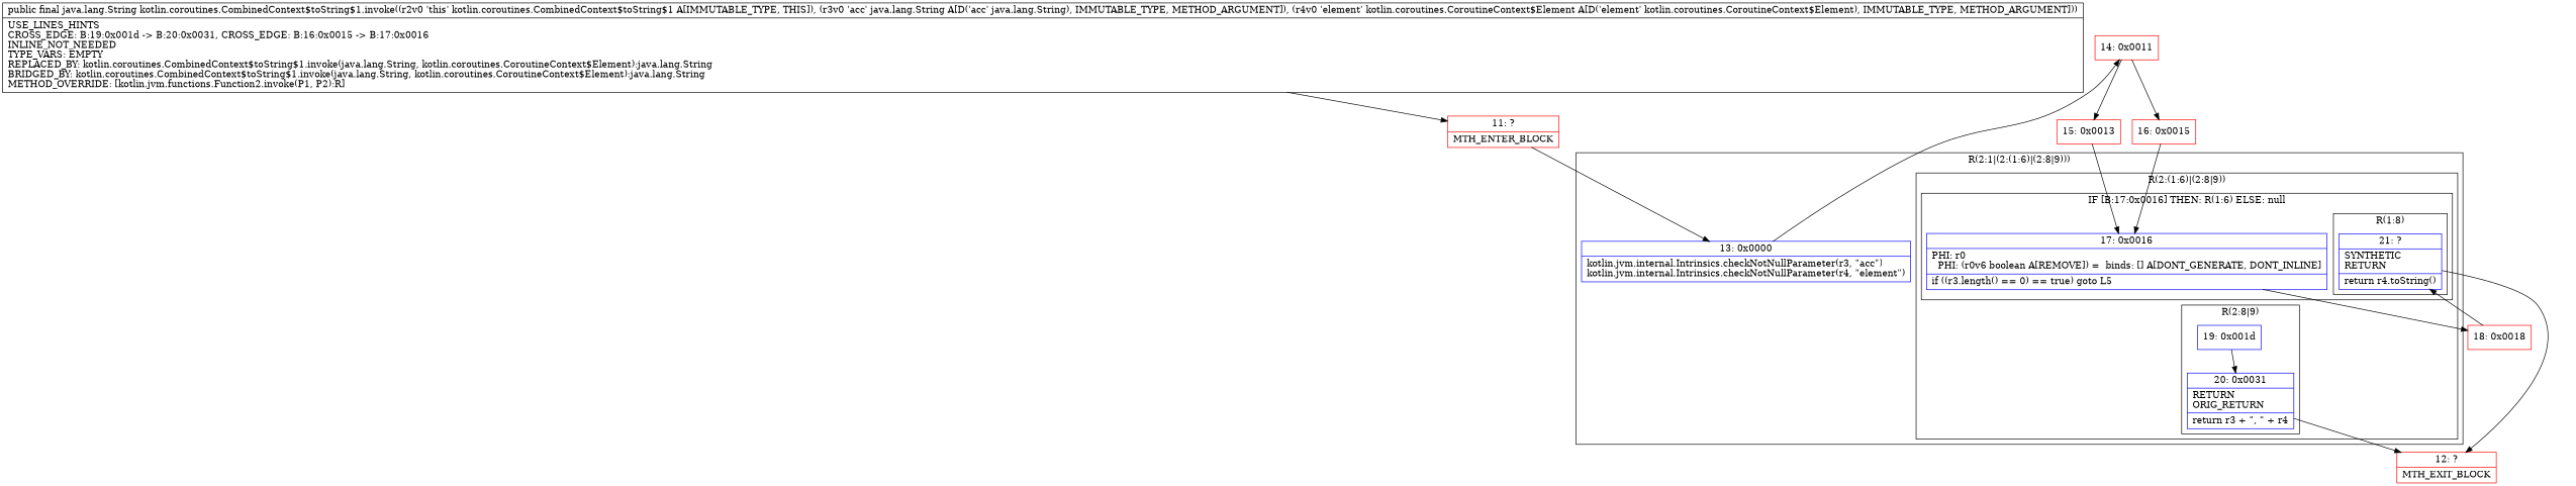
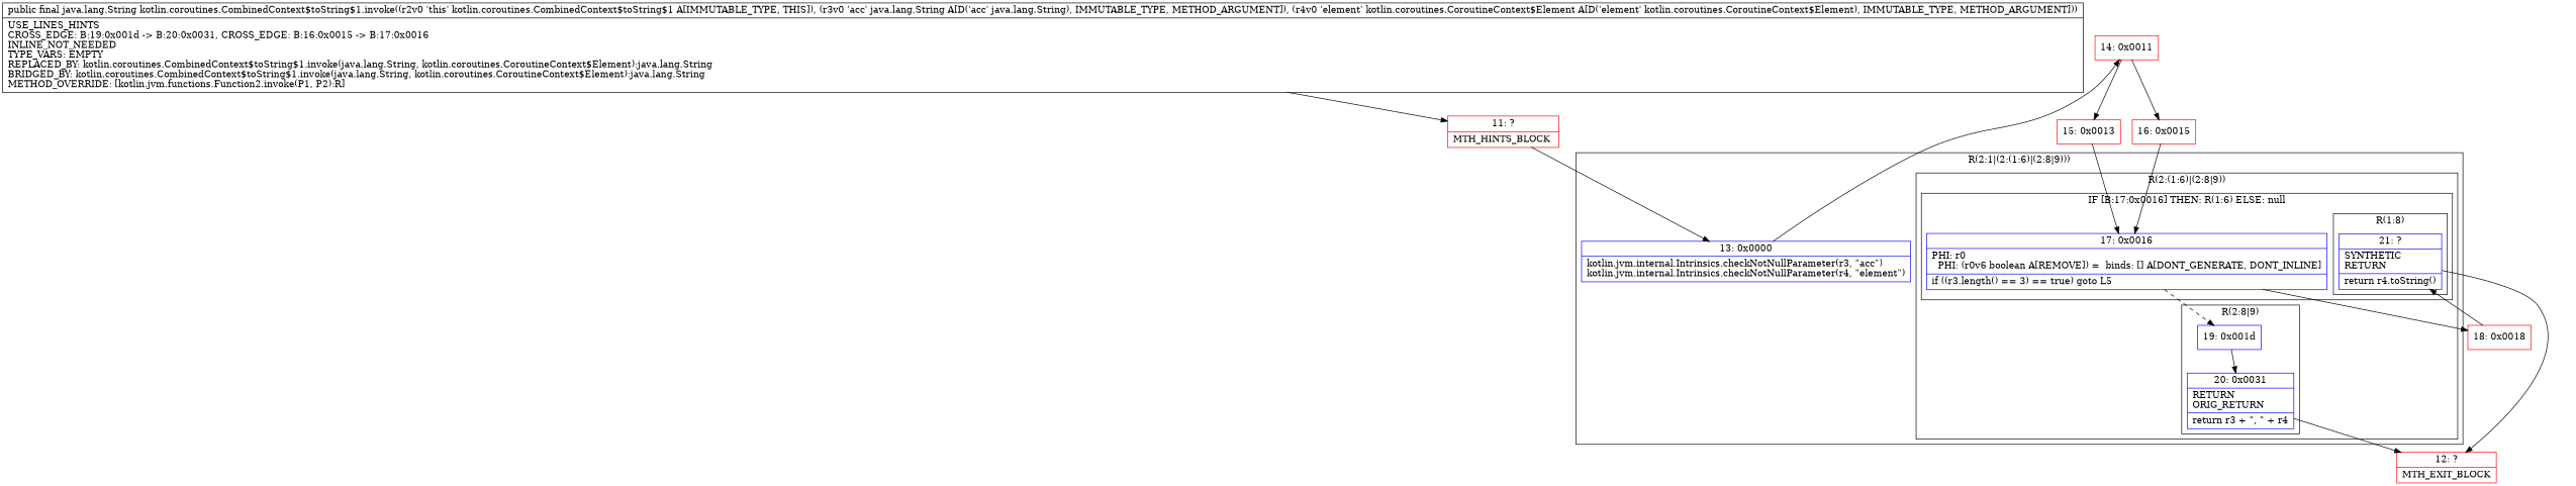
  digraph {
    fontname="DejaVu Serif"
    node [color=red fontname="DejaVu Serif" shape=record]
    edge [fontname="DejaVu Serif"]
    n1 [color=blue label="{21\:\ ?|SYNTHETIC\lRETURN\l|return r4.toString()\l}"]
-   n2 [color=blue label="{17\:\ 0x0016|PHI: r0 \l  PHI: (r0v6 boolean A[REMOVE]) =  binds: [] A[DONT_GENERATE, DONT_INLINE]\l|if ((r3.length() == 0) == true) goto L5\l}"]
+   n2 [color=blue label="{17\:\ 0x0016|PHI: r0 \l  PHI: (r0v6 boolean A[REMOVE]) =  binds: [] A[DONT_GENERATE, DONT_INLINE]\l|if ((r3.length() == 3) == true) goto L5\l}"]
    n3 [color=blue label="{19\:\ 0x001d}"]
    n4 [color=blue label="{20\:\ 0x0031|RETURN\lORIG_RETURN\l|return r3 + \", \" + r4\l}"]
    n5 [color=blue label="{13\:\ 0x0000|kotlin.jvm.internal.Intrinsics.checkNotNullParameter(r3, \"acc\")\lkotlin.jvm.internal.Intrinsics.checkNotNullParameter(r4, \"element\")\l}"]
    n6 [label="{12\:\ ?|MTH_EXIT_BLOCK\l}"]
    n7 [label="{18\:\ 0x0018}"]
    n8 [label="{14\:\ 0x0011}"]
    n9 [label="{15\:\ 0x0013}"]
    n10 [label="{16\:\ 0x0015}"]
-   n11 [label="{11\:\ ?|MTH_ENTER_BLOCK\l}"]
+   n11 [label="{11\:\ ?|MTH_HINTS_BLOCK\l}"]
    n12 [label="{public final java.lang.String kotlin.coroutines.CombinedContext$toString$1.invoke((r2v0 'this' kotlin.coroutines.CombinedContext$toString$1 A[IMMUTABLE_TYPE, THIS]), (r3v0 'acc' java.lang.String A[D('acc' java.lang.String), IMMUTABLE_TYPE, METHOD_ARGUMENT]), (r4v0 'element' kotlin.coroutines.CoroutineContext$Element A[D('element' kotlin.coroutines.CoroutineContext$Element), IMMUTABLE_TYPE, METHOD_ARGUMENT]))  | USE_LINES_HINTS\lCROSS_EDGE: B:19:0x001d \-\> B:20:0x0031, CROSS_EDGE: B:16:0x0015 \-\> B:17:0x0016\lINLINE_NOT_NEEDED\lTYPE_VARS: EMPTY\lREPLACED_BY: kotlin.coroutines.CombinedContext$toString$1.invoke(java.lang.String, kotlin.coroutines.CoroutineContext$Element):java.lang.String\lBRIDGED_BY: kotlin.coroutines.CombinedContext$toString$1.invoke(java.lang.String, kotlin.coroutines.CoroutineContext$Element):java.lang.String\lMETHOD_OVERRIDE: [kotlin.jvm.functions.Function2.invoke(P1, P2):R]\l}" color=""]
    subgraph cluster_1 {
      label="R(2:1|(2:(1:6)|(2:8|9)))"
      n5
      subgraph cluster_2 {
        label="R(2:(1:6)|(2:8|9))"
        subgraph cluster_3 {
          label="IF [B:17:0x0016] THEN: R(1:6) ELSE: null"
          n2
          subgraph cluster_4 {
            label="R(1:8)"
            n1
          }
        }
        subgraph cluster_5 {
          label="R(2:8|9)"
          n3
          n4
        }
      }
    }
    n1 -> n6
+   n2 -> n3 [style=dashed]
    n2 -> n7
    n3 -> n4
    n4 -> n6
    n5 -> n8
    n7 -> n1
    n8 -> n9
    n8 -> n10
    n9 -> n2
    n10 -> n2
    n11 -> n5
    n12 -> n11
  }
